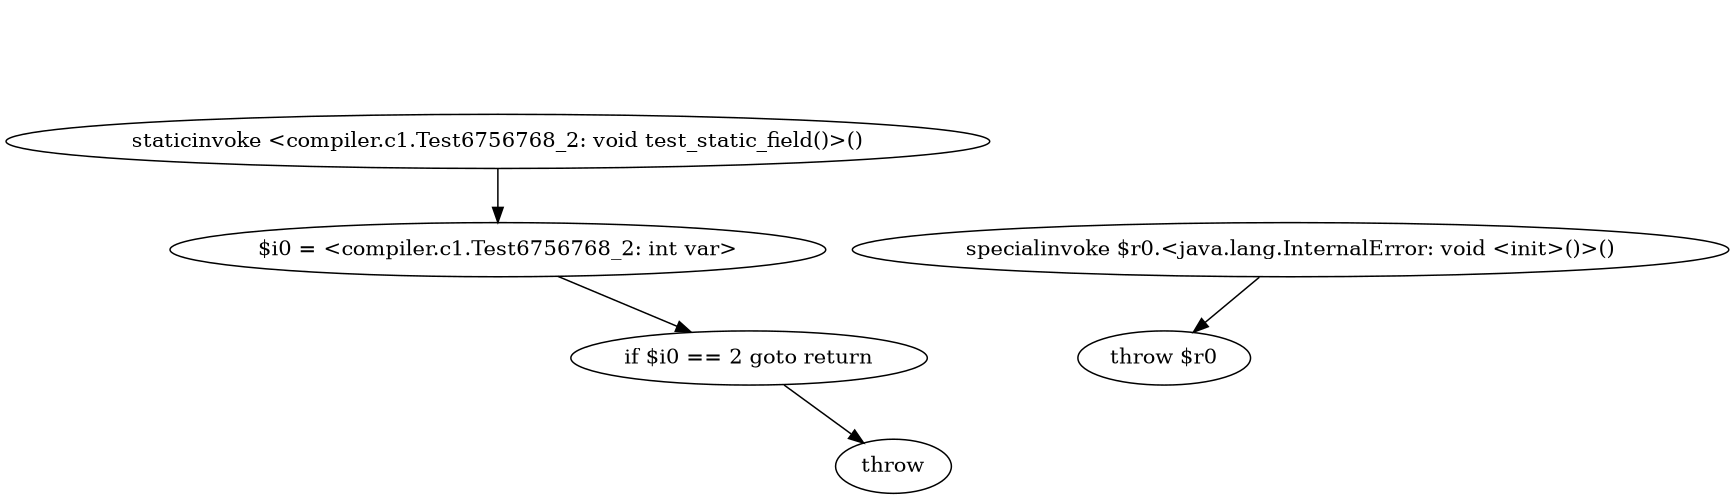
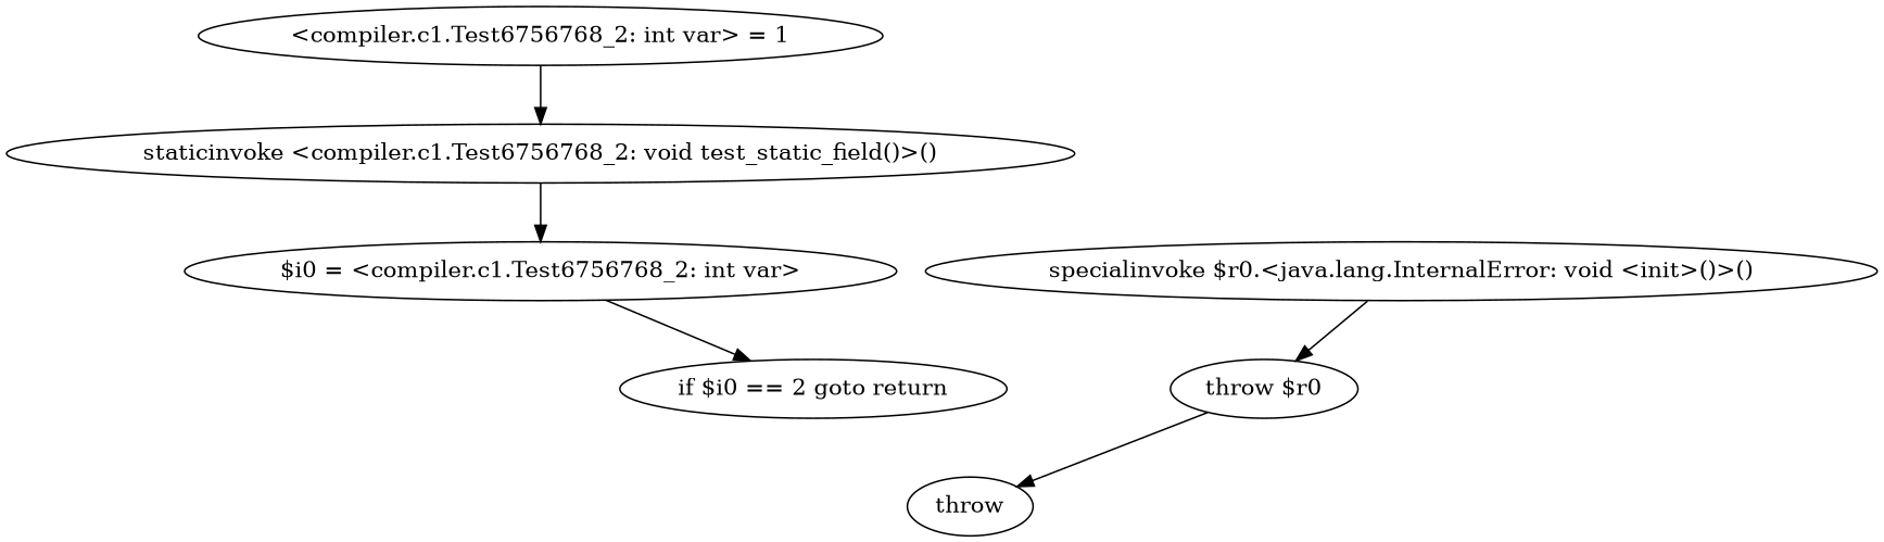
  digraph {
+   "<compiler.c1.Test6756768_2: int var> = 1"
    "staticinvoke <compiler.c1.Test6756768_2: void test_static_field()>()"
    "$i0 = <compiler.c1.Test6756768_2: int var>"
    "if $i0 == 2 goto return"
    n5 [label=throw]
    "specialinvoke $r0.<java.lang.InternalError: void <init>()>()"
    "throw $r0"
+   "<compiler.c1.Test6756768_2: int var> = 1" -> "staticinvoke <compiler.c1.Test6756768_2: void test_static_field()>()"
    "staticinvoke <compiler.c1.Test6756768_2: void test_static_field()>()" -> "$i0 = <compiler.c1.Test6756768_2: int var>"
    "$i0 = <compiler.c1.Test6756768_2: int var>" -> "if $i0 == 2 goto return"
-   "if $i0 == 2 goto return" -> n5
+   "throw $r0" -> n5
    "specialinvoke $r0.<java.lang.InternalError: void <init>()>()" -> "throw $r0"
  }
